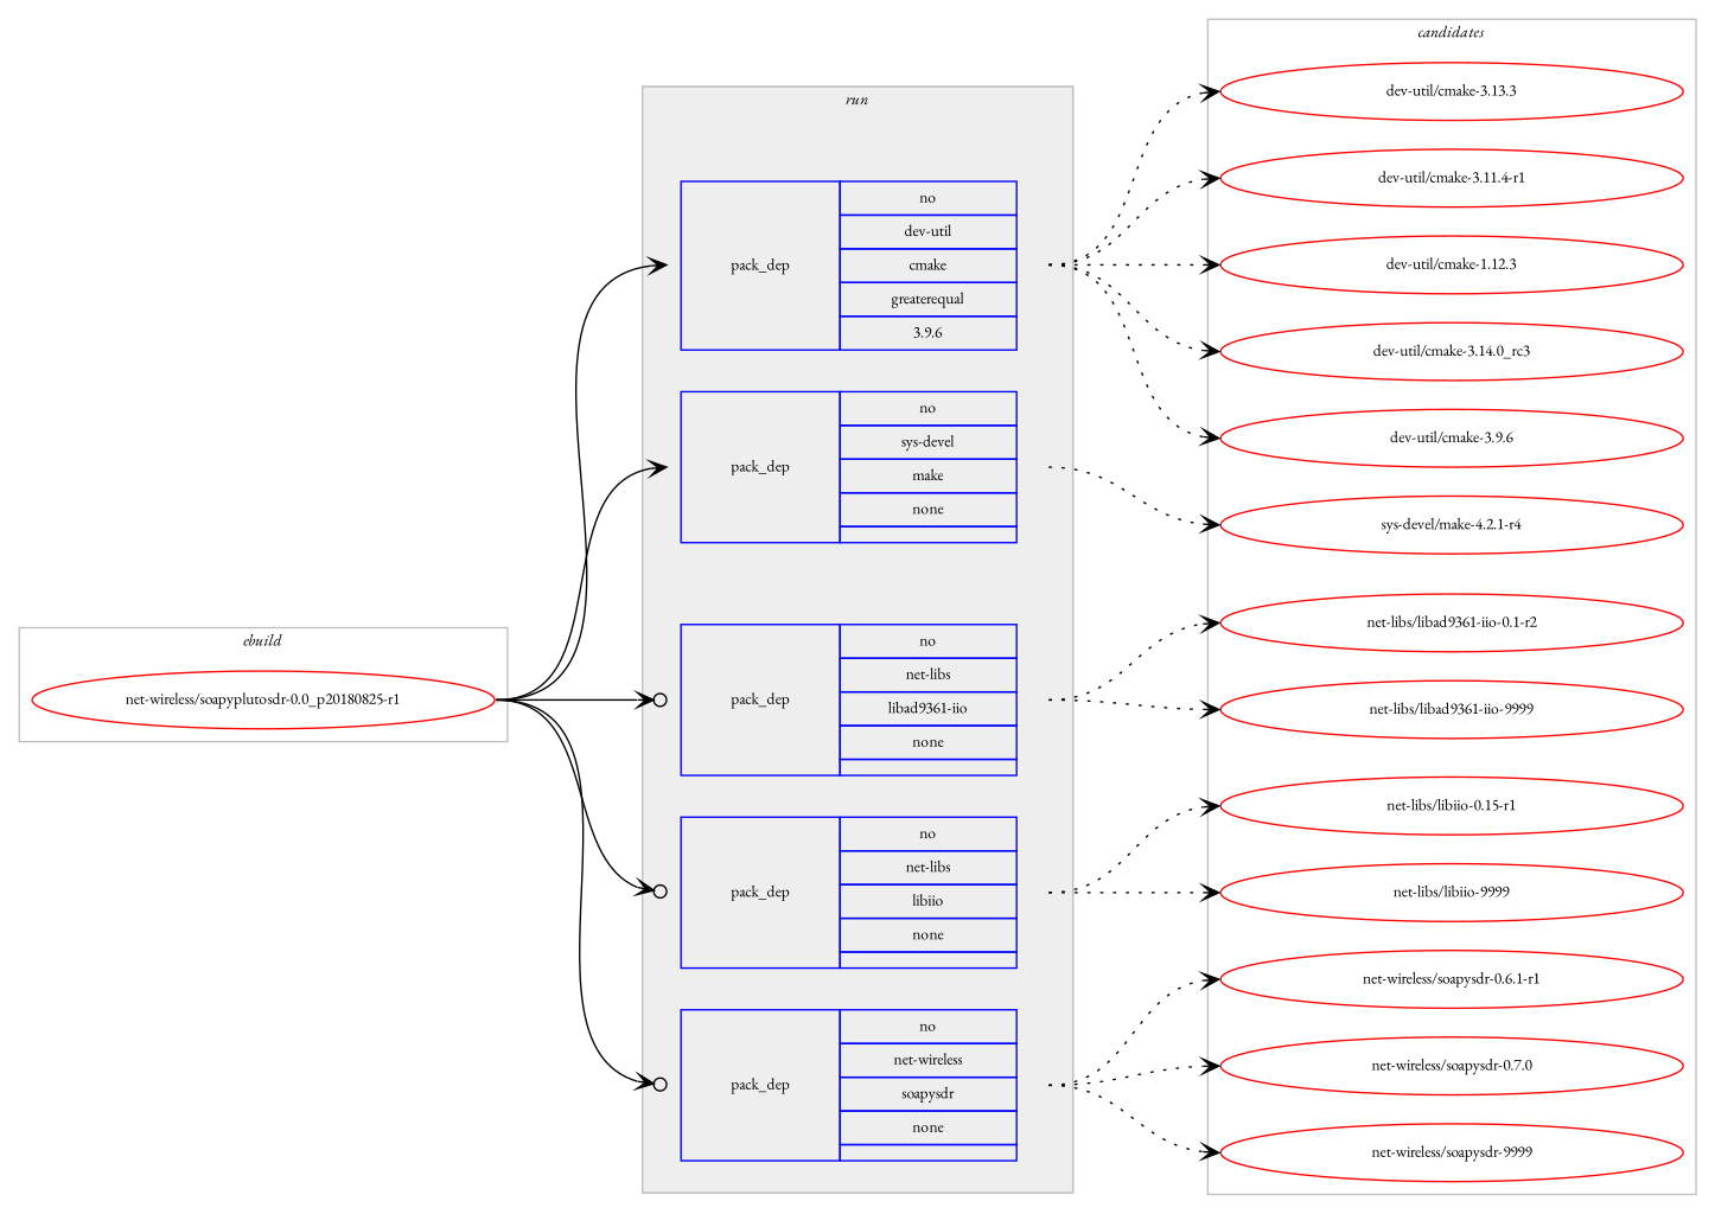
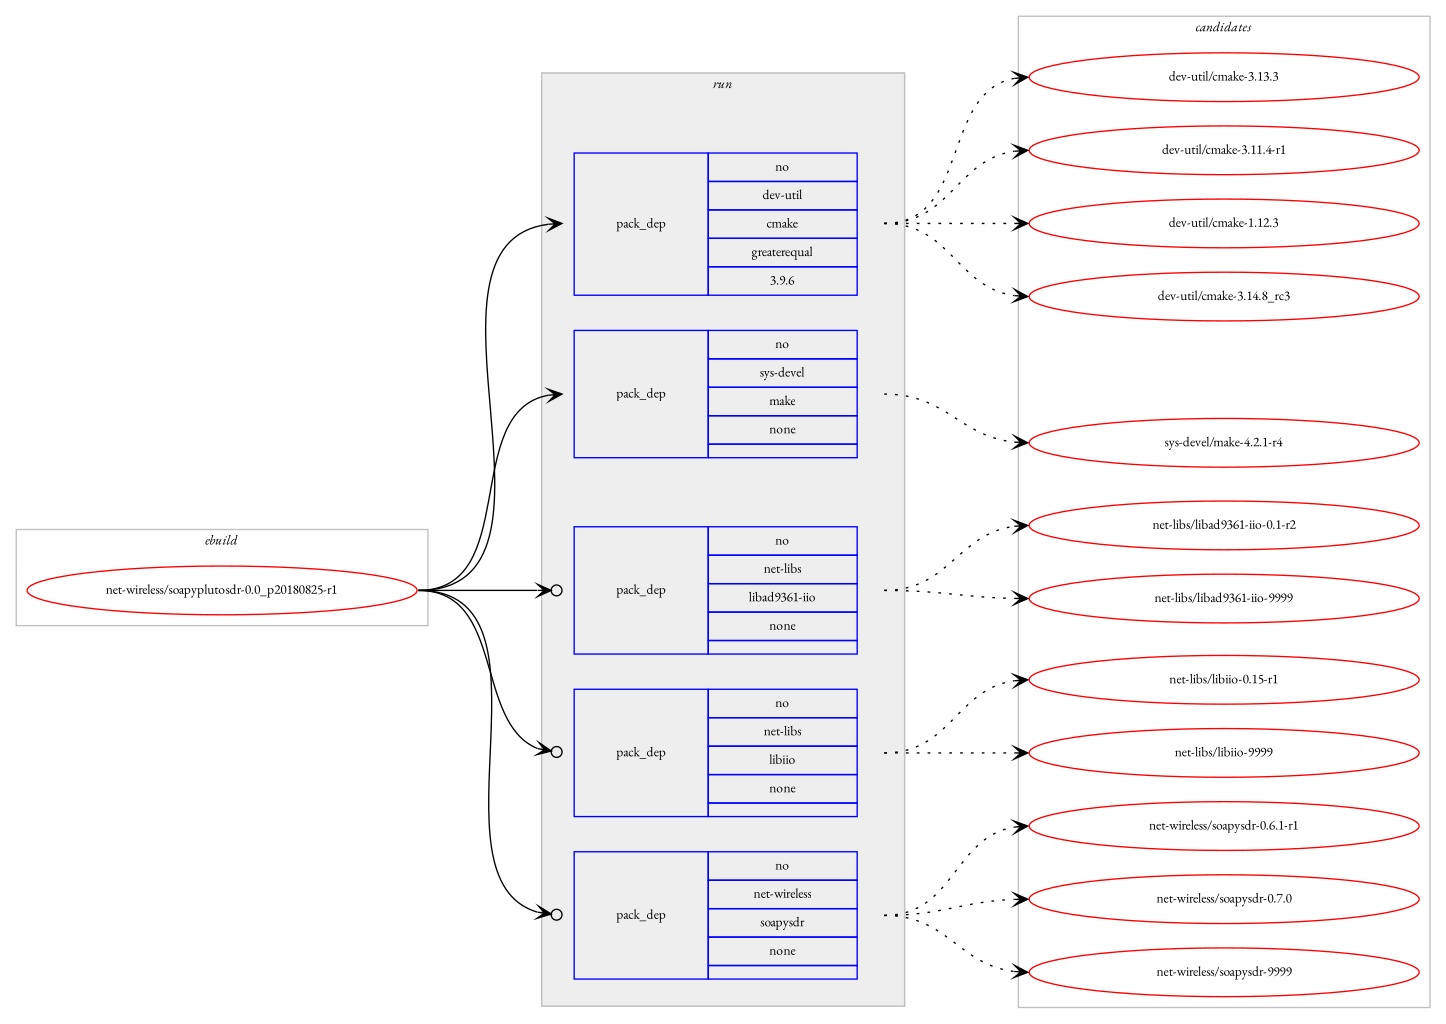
  digraph {
    compound=true
    concentrate=true
    fontname="EB Garamond"
    fontsize=10
    newrank=true
    rankdir=LR
    ranksep=1.5
    node [color=red fontname="EB Garamond" fontsize=10]
    edge [arrowhead=vee fontname="EB Garamond" headport=w style=dotted tailport=e weight=100]
    n1 [label="net-wireless/soapyplutosdr-0.0_p20180825-r1" width=4]
    n2 [color=blue label=<<TABLE BORDER="0" CELLBORDER="1" CELLSPACING="0" CELLPADDING="4" WIDTH="220"><TR><TD ROWSPAN="6" CELLPADDING="30">pack_dep</TD></TR><TR><TD WIDTH="110">no</TD></TR><TR><TD>dev-util</TD></TR><TR><TD>cmake</TD></TR><TR><TD>greaterequal</TD></TR><TR><TD>3.9.6</TD></TR></TABLE>> shape=none]
    n3 [color=blue label=<<TABLE BORDER="0" CELLBORDER="1" CELLSPACING="0" CELLPADDING="4" WIDTH="220"><TR><TD ROWSPAN="6" CELLPADDING="30">pack_dep</TD></TR><TR><TD WIDTH="110">no</TD></TR><TR><TD>sys-devel</TD></TR><TR><TD>make</TD></TR><TR><TD>none</TD></TR><TR><TD></TD></TR></TABLE>> shape=none]
    n4 [color=blue label=<<TABLE BORDER="0" CELLBORDER="1" CELLSPACING="0" CELLPADDING="4" WIDTH="220"><TR><TD ROWSPAN="6" CELLPADDING="30">pack_dep</TD></TR><TR><TD WIDTH="110">no</TD></TR><TR><TD>net-libs</TD></TR><TR><TD>libad9361-iio</TD></TR><TR><TD>none</TD></TR><TR><TD></TD></TR></TABLE>> shape=none]
    n5 [color=blue label=<<TABLE BORDER="0" CELLBORDER="1" CELLSPACING="0" CELLPADDING="4" WIDTH="220"><TR><TD ROWSPAN="6" CELLPADDING="30">pack_dep</TD></TR><TR><TD WIDTH="110">no</TD></TR><TR><TD>net-libs</TD></TR><TR><TD>libiio</TD></TR><TR><TD>none</TD></TR><TR><TD></TD></TR></TABLE>> shape=none]
    n6 [color=blue label=<<TABLE BORDER="0" CELLBORDER="1" CELLSPACING="0" CELLPADDING="4" WIDTH="220"><TR><TD ROWSPAN="6" CELLPADDING="30">pack_dep</TD></TR><TR><TD WIDTH="110">no</TD></TR><TR><TD>net-wireless</TD></TR><TR><TD>soapysdr</TD></TR><TR><TD>none</TD></TR><TR><TD></TD></TR></TABLE>> shape=none]
    n7 [label="dev-util/cmake-3.13.3" width=4]
    n8 [label="dev-util/cmake-3.11.4-r1" width=4]
    n9 [label="dev-util/cmake-1.12.3" width=4]
-   n10 [label="dev-util/cmake-3.14.0_rc3" width=4]
-   n11 [label="dev-util/cmake-3.9.6" width=4]
+   n10 [label="dev-util/cmake-3.14.8_rc3" width=4]
    n12 [label="sys-devel/make-4.2.1-r4" width=4]
    n13 [label="net-libs/libad9361-iio-0.1-r2" width=4]
    n14 [label="net-libs/libad9361-iio-9999" width=4]
    n15 [label="net-libs/libiio-0.15-r1" width=4]
    n16 [label="net-libs/libiio-9999" width=4]
    n17 [label="net-wireless/soapysdr-0.6.1-r1" width=4]
    n18 [label="net-wireless/soapysdr-0.7.0" width=4]
    n19 [label="net-wireless/soapysdr-9999" width=4]
    subgraph cluster_1 {
      color=gray
      label=<<i>ebuild</i>>
      rank=same
      n1
    }
    subgraph cluster_2 {
      color=gray
      label=<<i>dependencies</i>>
      subgraph cluster_3 {
        color=gray
        fillcolor="#eeeeee"
        label=<<i>compile</i>>
        style=filled
        subgraph sub_4 {
          color=gray
          fillcolor="#eeeeee"
          label=<<i>compile</i>>
          style=filled
          n2
        }
        subgraph sub_5 {
          color=gray
          fillcolor="#eeeeee"
          label=<<i>compile</i>>
          style=filled
          n3
        }
      }
      subgraph cluster_6 {
        color=gray
        fillcolor="#eeeeee"
        label=<<i>compile and run</i>>
        style=filled
        subgraph sub_7 {
          color=gray
          fillcolor="#eeeeee"
          label=<<i>compile and run</i>>
          style=filled
          n4
        }
        subgraph sub_8 {
          color=gray
          fillcolor="#eeeeee"
          label=<<i>compile and run</i>>
          style=filled
          n5
        }
        subgraph sub_9 {
          color=gray
          fillcolor="#eeeeee"
          label=<<i>compile and run</i>>
          style=filled
          n6
        }
      }
      subgraph cluster_10 {
        color=gray
        fillcolor="#eeeeee"
        label=<<i>run</i>>
        style=filled
      }
    }
    subgraph cluster_11 {
      color=gray
      label=<<i>candidates</i>>
      rank=same
      subgraph sub_12 {
        color=black
        label=<<i>candidates</i>>
        nodesep=1
        rank=same
        n7
        n8
        n9
        n10
-       n11
      }
      subgraph sub_13 {
        color=black
        label=<<i>candidates</i>>
        nodesep=1
        rank=same
        n12
      }
      subgraph sub_14 {
        color=black
        label=<<i>candidates</i>>
        nodesep=1
        rank=same
        n13
        n14
      }
      subgraph sub_15 {
        color=black
        label=<<i>candidates</i>>
        nodesep=1
        rank=same
        n15
        n16
      }
      subgraph sub_16 {
        color=black
        label=<<i>candidates</i>>
        nodesep=1
        rank=same
        n17
        n18
        n19
      }
    }
    n1 -> n2 [style=solid weight=20]
    n1 -> n3 [style=solid weight=20]
    n1 -> n4 [arrowhead=odotvee style=solid weight=20]
    n1 -> n5 [arrowhead=odotvee style=solid weight=20]
    n1 -> n6 [arrowhead=odotvee style=solid weight=20]
    n2 -> n7
    n2 -> n8
    n2 -> n9
    n2 -> n10
-   n2 -> n11
    n3 -> n12
    n4 -> n13
    n4 -> n14
    n5 -> n15
    n5 -> n16
    n6 -> n17
    n6 -> n18
    n6 -> n19
  }
